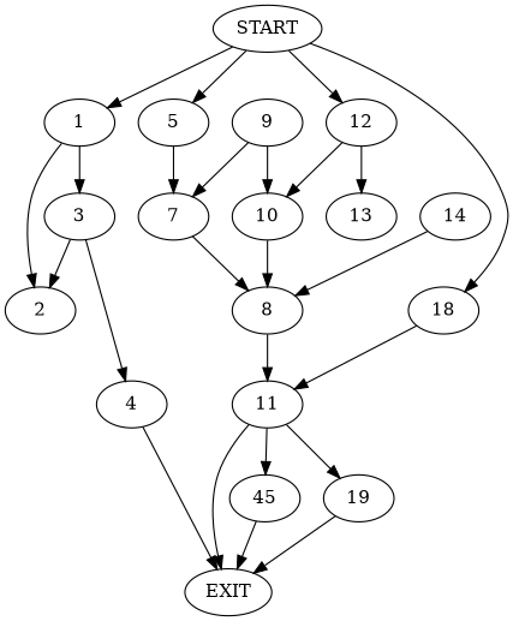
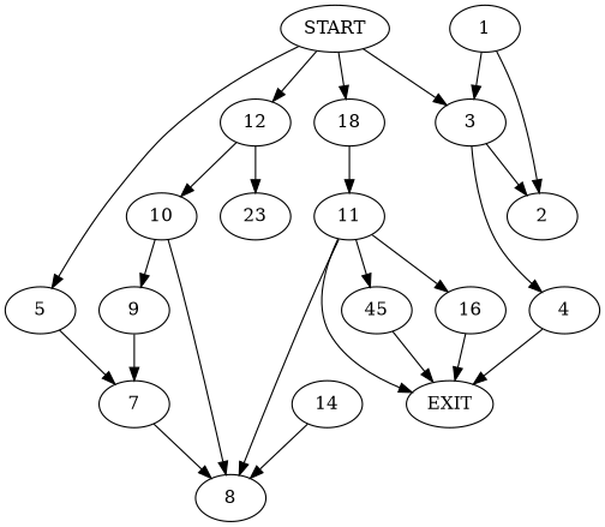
  digraph {
    n1 [label=START]
    1
    5
    12
    n5 [label=18]
    2
    3
    7
    10
-   13
+   13 [label=23]
    11
    n12 [label=EXIT]
    4
    8
    9
    n16 [label=45]
-   16 [label=19]
+   16
    14
-   n1 -> 1
+   n1 -> 3
    n1 -> 5
    n1 -> 12
    n1 -> n5
    1 -> 2
    1 -> 3
    5 -> 7
    12 -> 10
    12 -> 13
    n5 -> 11
    3 -> 2
    3 -> 4
    7 -> 8
    10 -> 8
    11 -> n12
    11 -> n16
    11 -> 16
    4 -> n12
-   8 -> 11
+   11 -> 8
    9 -> 7
-   9 -> 10
+   10 -> 9
    n16 -> n12
    16 -> n12
    14 -> 8
  }
